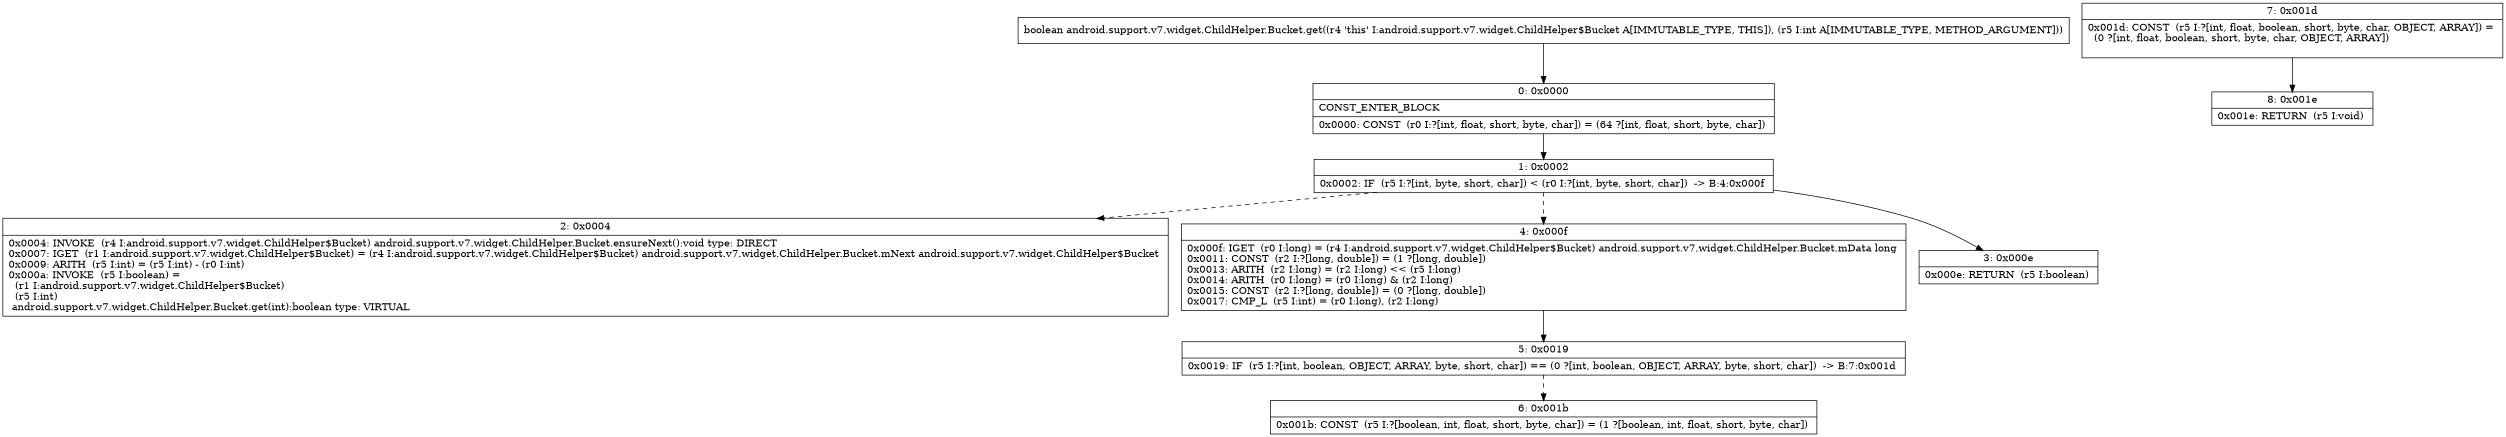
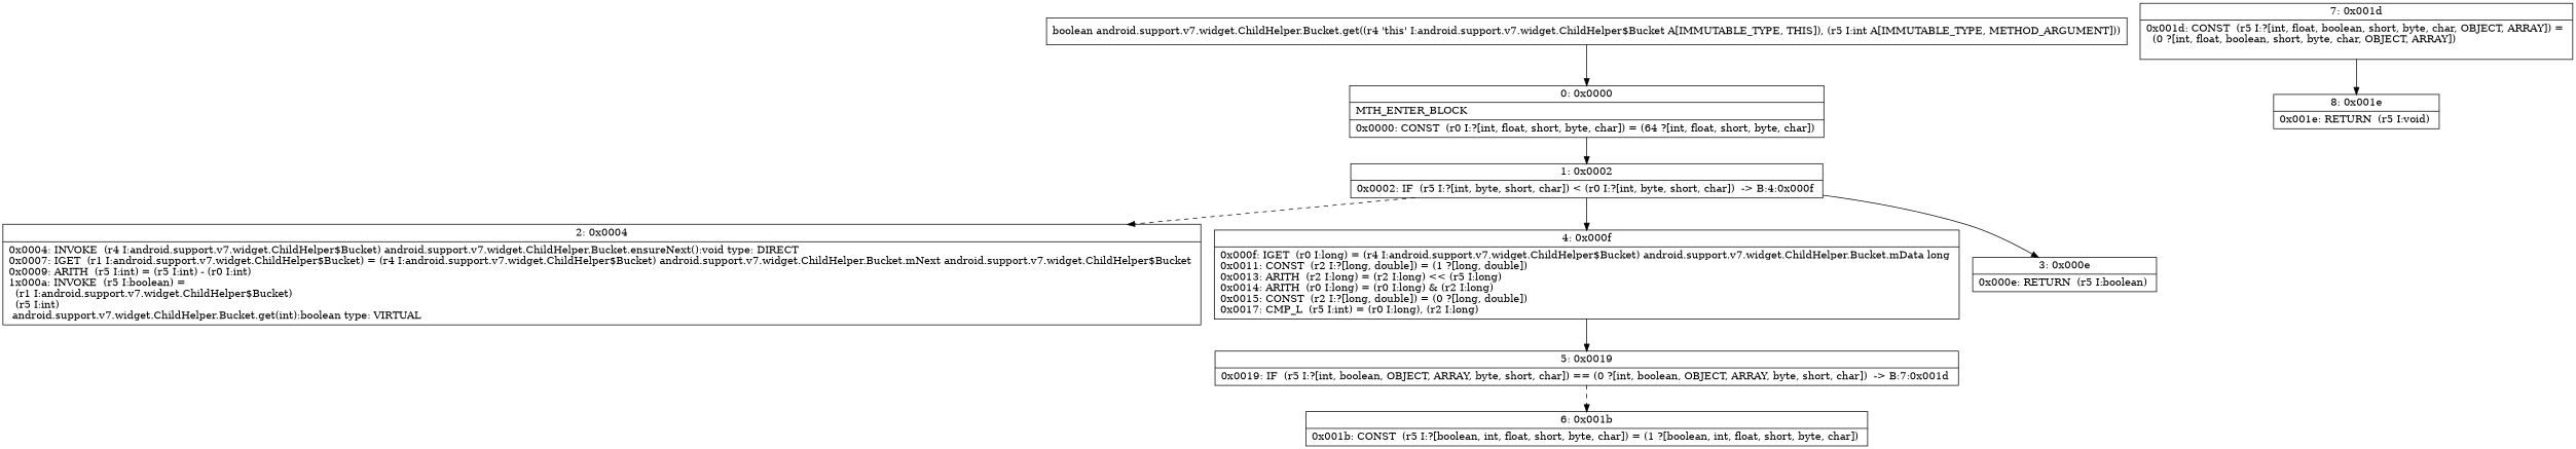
  digraph {
    node [shape=record]
-   n1 [label="{0\:\ 0x0000|CONST_ENTER_BLOCK\l|0x0000: CONST  (r0 I:?[int, float, short, byte, char]) = (64 ?[int, float, short, byte, char]) \l}"]
+   n1 [label="{0\:\ 0x0000|MTH_ENTER_BLOCK\l|0x0000: CONST  (r0 I:?[int, float, short, byte, char]) = (64 ?[int, float, short, byte, char]) \l}"]
    n2 [label="{1\:\ 0x0002|0x0002: IF  (r5 I:?[int, byte, short, char]) \< (r0 I:?[int, byte, short, char])  \-\> B:4:0x000f \l}"]
-   n3 [label="{2\:\ 0x0004|0x0004: INVOKE  (r4 I:android.support.v7.widget.ChildHelper$Bucket) android.support.v7.widget.ChildHelper.Bucket.ensureNext():void type: DIRECT \l0x0007: IGET  (r1 I:android.support.v7.widget.ChildHelper$Bucket) = (r4 I:android.support.v7.widget.ChildHelper$Bucket) android.support.v7.widget.ChildHelper.Bucket.mNext android.support.v7.widget.ChildHelper$Bucket \l0x0009: ARITH  (r5 I:int) = (r5 I:int) \- (r0 I:int) \l0x000a: INVOKE  (r5 I:boolean) = \l  (r1 I:android.support.v7.widget.ChildHelper$Bucket)\l  (r5 I:int)\l android.support.v7.widget.ChildHelper.Bucket.get(int):boolean type: VIRTUAL \l}"]
+   n3 [label="{2\:\ 0x0004|0x0004: INVOKE  (r4 I:android.support.v7.widget.ChildHelper$Bucket) android.support.v7.widget.ChildHelper.Bucket.ensureNext():void type: DIRECT \l0x0007: IGET  (r1 I:android.support.v7.widget.ChildHelper$Bucket) = (r4 I:android.support.v7.widget.ChildHelper$Bucket) android.support.v7.widget.ChildHelper.Bucket.mNext android.support.v7.widget.ChildHelper$Bucket \l0x0009: ARITH  (r5 I:int) = (r5 I:int) \- (r0 I:int) \l1x000a: INVOKE  (r5 I:boolean) = \l  (r1 I:android.support.v7.widget.ChildHelper$Bucket)\l  (r5 I:int)\l android.support.v7.widget.ChildHelper.Bucket.get(int):boolean type: VIRTUAL \l}"]
    n4 [label="{4\:\ 0x000f|0x000f: IGET  (r0 I:long) = (r4 I:android.support.v7.widget.ChildHelper$Bucket) android.support.v7.widget.ChildHelper.Bucket.mData long \l0x0011: CONST  (r2 I:?[long, double]) = (1 ?[long, double]) \l0x0013: ARITH  (r2 I:long) = (r2 I:long) \<\< (r5 I:long) \l0x0014: ARITH  (r0 I:long) = (r0 I:long) & (r2 I:long) \l0x0015: CONST  (r2 I:?[long, double]) = (0 ?[long, double]) \l0x0017: CMP_L  (r5 I:int) = (r0 I:long), (r2 I:long) \l}"]
    n5 [label="{3\:\ 0x000e|0x000e: RETURN  (r5 I:boolean) \l}"]
    n6 [label="{5\:\ 0x0019|0x0019: IF  (r5 I:?[int, boolean, OBJECT, ARRAY, byte, short, char]) == (0 ?[int, boolean, OBJECT, ARRAY, byte, short, char])  \-\> B:7:0x001d \l}"]
    n7 [label="{6\:\ 0x001b|0x001b: CONST  (r5 I:?[boolean, int, float, short, byte, char]) = (1 ?[boolean, int, float, short, byte, char]) \l}"]
    n8 [label="{7\:\ 0x001d|0x001d: CONST  (r5 I:?[int, float, boolean, short, byte, char, OBJECT, ARRAY]) = \l  (0 ?[int, float, boolean, short, byte, char, OBJECT, ARRAY])\l \l}"]
    n9 [label="{8\:\ 0x001e|0x001e: RETURN  (r5 I:void) \l}"]
    n10 [label="{boolean android.support.v7.widget.ChildHelper.Bucket.get((r4 'this' I:android.support.v7.widget.ChildHelper$Bucket A[IMMUTABLE_TYPE, THIS]), (r5 I:int A[IMMUTABLE_TYPE, METHOD_ARGUMENT])) }"]
    n1 -> n2
    n2 -> n3 [style=dashed]
-   n2 -> n4 [style=dashed]
+   n2 -> n4
    n2 -> n5
    n4 -> n6
    n6 -> n7 [style=dashed]
    n8 -> n9
    n10 -> n1
  }
